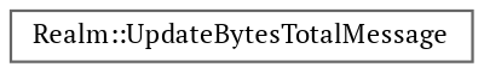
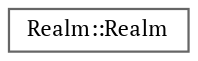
  digraph {
    rankdir=LR
    fontname="PT Serif"
-   n1 [color=grey40 fillcolor=white fontname="PT Serif" fontsize=10 height=0.2 label="Realm::UpdateBytesTotalMessage" shape=box style=filled width=0.4]
+   n1 [color=grey40 fillcolor=white fontname="PT Serif" fontsize=10 height=0.2 label="Realm::Realm" shape=box style=filled width=0.4]
  }
